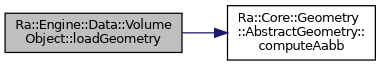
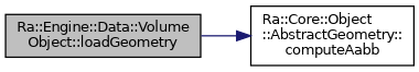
  digraph {
    rankdir=LR
    node [color=black fontname=Helvetica fontsize=10 shape=record style=filled]
    n1 [fillcolor=grey75 fontcolor=black height=0.2 label="Ra::Engine::Data::Volume\lObject::loadGeometry" width=0.4]
-   n2 [fillcolor=white height=0.2 label="Ra::Core::Geometry\l::AbstractGeometry::\lcomputeAabb" width=0.4]
+   n2 [fillcolor=white height=0.2 label="Ra::Core::Object\l::AbstractGeometry::\lcomputeAabb" width=0.4]
    n1 -> n2 [color=midnightblue fontname=Helvetica fontsize=10 labelfontname=Helvetica labelfontsize=10 style=solid]
  }
